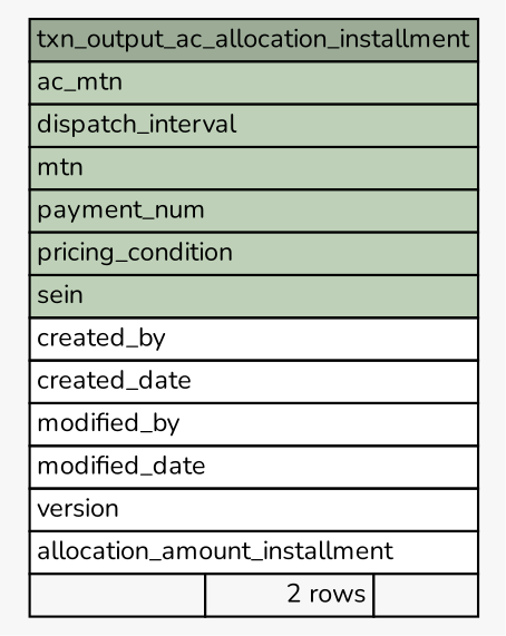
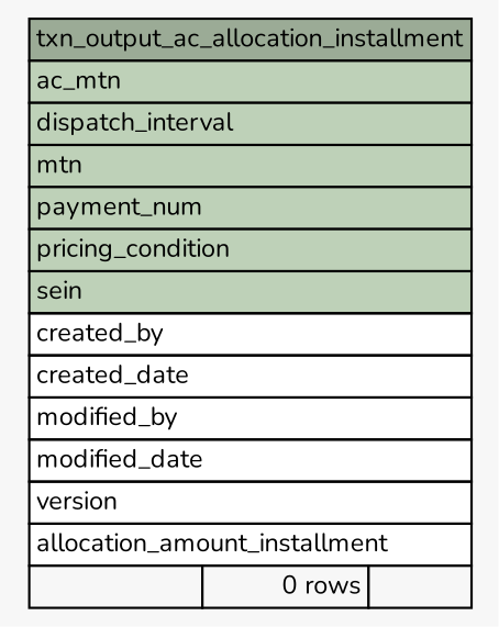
  digraph {
    bgcolor="#f7f7f7"
    fontname=Nunito
    fontsize=11
    nodesep=0.18
    rankdir=RL
    ranksep=0.46
-   n1 [fontname=Nunito fontsize=11 label=<     <TABLE BORDER="0" CELLBORDER="1" CELLSPACING="0" BGCOLOR="#ffffff">       <TR><TD COLSPAN="3" BGCOLOR="#9bab96" ALIGN="CENTER">txn_output_ac_allocation_installment</TD></TR>       <TR><TD PORT="ac_mtn" COLSPAN="3" BGCOLOR="#bed1b8" ALIGN="LEFT">ac_mtn</TD></TR>       <TR><TD PORT="dispatch_interval" COLSPAN="3" BGCOLOR="#bed1b8" ALIGN="LEFT">dispatch_interval</TD></TR>       <TR><TD PORT="mtn" COLSPAN="3" BGCOLOR="#bed1b8" ALIGN="LEFT">mtn</TD></TR>       <TR><TD PORT="payment_num" COLSPAN="3" BGCOLOR="#bed1b8" ALIGN="LEFT">payment_num</TD></TR>       <TR><TD PORT="pricing_condition" COLSPAN="3" BGCOLOR="#bed1b8" ALIGN="LEFT">pricing_condition</TD></TR>       <TR><TD PORT="sein" COLSPAN="3" BGCOLOR="#bed1b8" ALIGN="LEFT">sein</TD></TR>       <TR><TD PORT="created_by" COLSPAN="3" ALIGN="LEFT">created_by</TD></TR>       <TR><TD PORT="created_date" COLSPAN="3" ALIGN="LEFT">created_date</TD></TR>       <TR><TD PORT="modified_by" COLSPAN="3" ALIGN="LEFT">modified_by</TD></TR>       <TR><TD PORT="modified_date" COLSPAN="3" ALIGN="LEFT">modified_date</TD></TR>       <TR><TD PORT="version" COLSPAN="3" ALIGN="LEFT">version</TD></TR>       <TR><TD PORT="allocation_amount_installment" COLSPAN="3" ALIGN="LEFT">allocation_amount_installment</TD></TR>       <TR><TD ALIGN="LEFT" BGCOLOR="#f7f7f7">  </TD><TD ALIGN="RIGHT" BGCOLOR="#f7f7f7">2 rows</TD><TD ALIGN="RIGHT" BGCOLOR="#f7f7f7">  </TD></TR>     </TABLE>> shape=plaintext]
+   n1 [fontname=Nunito fontsize=11 label=<     <TABLE BORDER="0" CELLBORDER="1" CELLSPACING="0" BGCOLOR="#ffffff">       <TR><TD COLSPAN="3" BGCOLOR="#9bab96" ALIGN="CENTER">txn_output_ac_allocation_installment</TD></TR>       <TR><TD PORT="ac_mtn" COLSPAN="3" BGCOLOR="#bed1b8" ALIGN="LEFT">ac_mtn</TD></TR>       <TR><TD PORT="dispatch_interval" COLSPAN="3" BGCOLOR="#bed1b8" ALIGN="LEFT">dispatch_interval</TD></TR>       <TR><TD PORT="mtn" COLSPAN="3" BGCOLOR="#bed1b8" ALIGN="LEFT">mtn</TD></TR>       <TR><TD PORT="payment_num" COLSPAN="3" BGCOLOR="#bed1b8" ALIGN="LEFT">payment_num</TD></TR>       <TR><TD PORT="pricing_condition" COLSPAN="3" BGCOLOR="#bed1b8" ALIGN="LEFT">pricing_condition</TD></TR>       <TR><TD PORT="sein" COLSPAN="3" BGCOLOR="#bed1b8" ALIGN="LEFT">sein</TD></TR>       <TR><TD PORT="created_by" COLSPAN="3" ALIGN="LEFT">created_by</TD></TR>       <TR><TD PORT="created_date" COLSPAN="3" ALIGN="LEFT">created_date</TD></TR>       <TR><TD PORT="modified_by" COLSPAN="3" ALIGN="LEFT">modified_by</TD></TR>       <TR><TD PORT="modified_date" COLSPAN="3" ALIGN="LEFT">modified_date</TD></TR>       <TR><TD PORT="version" COLSPAN="3" ALIGN="LEFT">version</TD></TR>       <TR><TD PORT="allocation_amount_installment" COLSPAN="3" ALIGN="LEFT">allocation_amount_installment</TD></TR>       <TR><TD ALIGN="LEFT" BGCOLOR="#f7f7f7">  </TD><TD ALIGN="RIGHT" BGCOLOR="#f7f7f7">0 rows</TD><TD ALIGN="RIGHT" BGCOLOR="#f7f7f7">  </TD></TR>     </TABLE>> shape=plaintext]
  }
